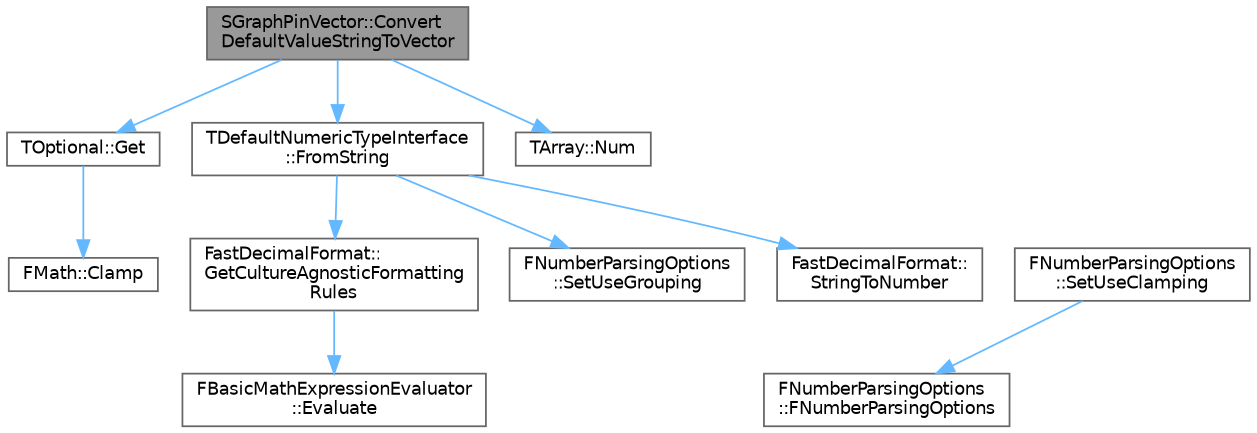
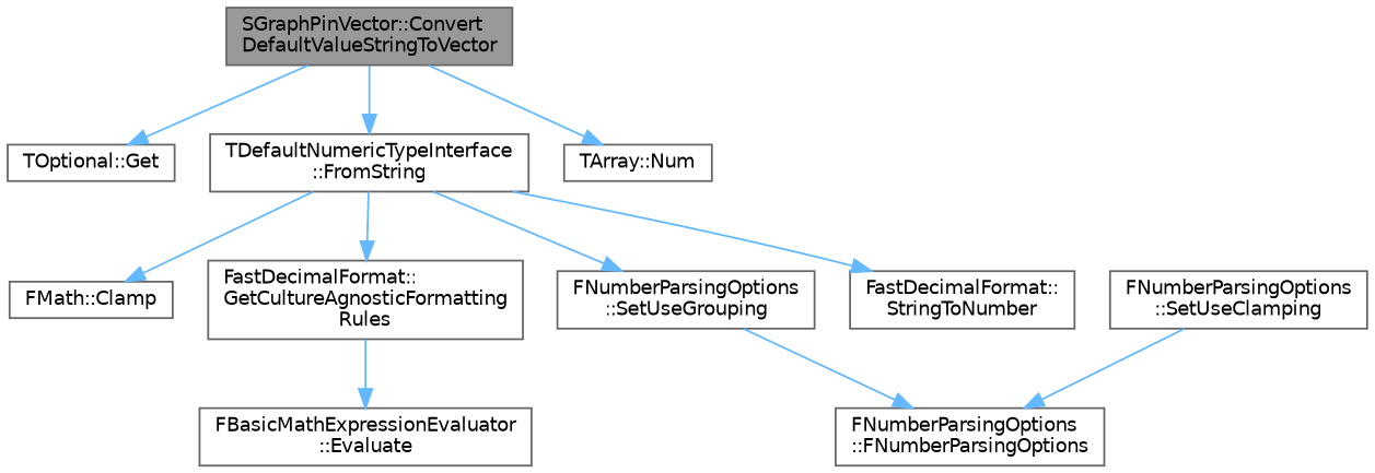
  digraph {
    rankdir=TB
    node [color=grey40 fillcolor=white fontname=Helvetica fontsize=10 shape=box style=filled]
    edge [color=steelblue1 fontname=Helvetica fontsize=10 labelfontname=Helvetica labelfontsize=10 style=solid]
    n1 [color=gray40 fillcolor=grey60 fontcolor=black height=0.2 label="SGraphPinVector::Convert\lDefaultValueStringToVector" width=0.4]
    n2 [height=0.2 label="TDefaultNumericTypeInterface\l::FromString" width=0.4]
    n3 [height=0.2 label="TOptional::Get" width=0.4]
    n4 [height=0.2 label="TArray::Num" width=0.4]
    n5 [height=0.2 label="FMath::Clamp" width=0.4]
    n6 [height=0.2 label="FastDecimalFormat::\lGetCultureAgnosticFormatting\lRules" width=0.4]
    n7 [height=0.2 label="FNumberParsingOptions\l::SetUseGrouping" width=0.4]
    n8 [height=0.2 label="FastDecimalFormat::\lStringToNumber" width=0.4]
    n9 [height=0.2 label="FBasicMathExpressionEvaluator\l::Evaluate" width=0.4]
    n10 [height=0.2 label="FNumberParsingOptions\l::SetUseClamping" width=0.4]
    n11 [height=0.2 label="FNumberParsingOptions\l::FNumberParsingOptions" width=0.4]
    n1 -> n2
    n1 -> n3
    n1 -> n4
-   n3 -> n5
+   n2 -> n5
    n2 -> n6
    n2 -> n7
    n2 -> n8
    n6 -> n9
+   n7 -> n11
    n10 -> n11
  }
